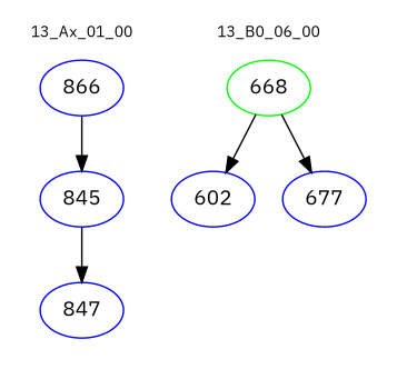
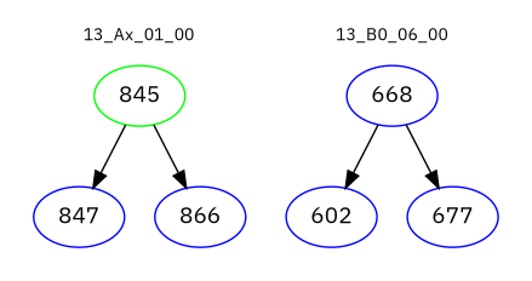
  digraph {
    fontname="IBM Plex Sans"
    node [color=blue fontname="IBM Plex Sans"]
    edge [color=black fontname="IBM Plex Sans"]
-   n1 [label=845]
+   n1 [color=green label=845]
    n2 [label=847]
    n3 [label=866]
-   n4 [color=green label=668]
+   n4 [label=668]
    n5 [label=602]
    n6 [label=677]
    subgraph cluster_1 {
      color=white
      fontsize=10
      label="13_Ax_01_00"
      n1
      n2
      n3
    }
    subgraph cluster_2 {
      color=white
      fontsize=10
      label="13_B0_06_00"
      n4
      n5
      n6
    }
    n1 -> n2
-   n3 -> n1
+   n1 -> n3
    n4 -> n5
    n4 -> n6
  }
